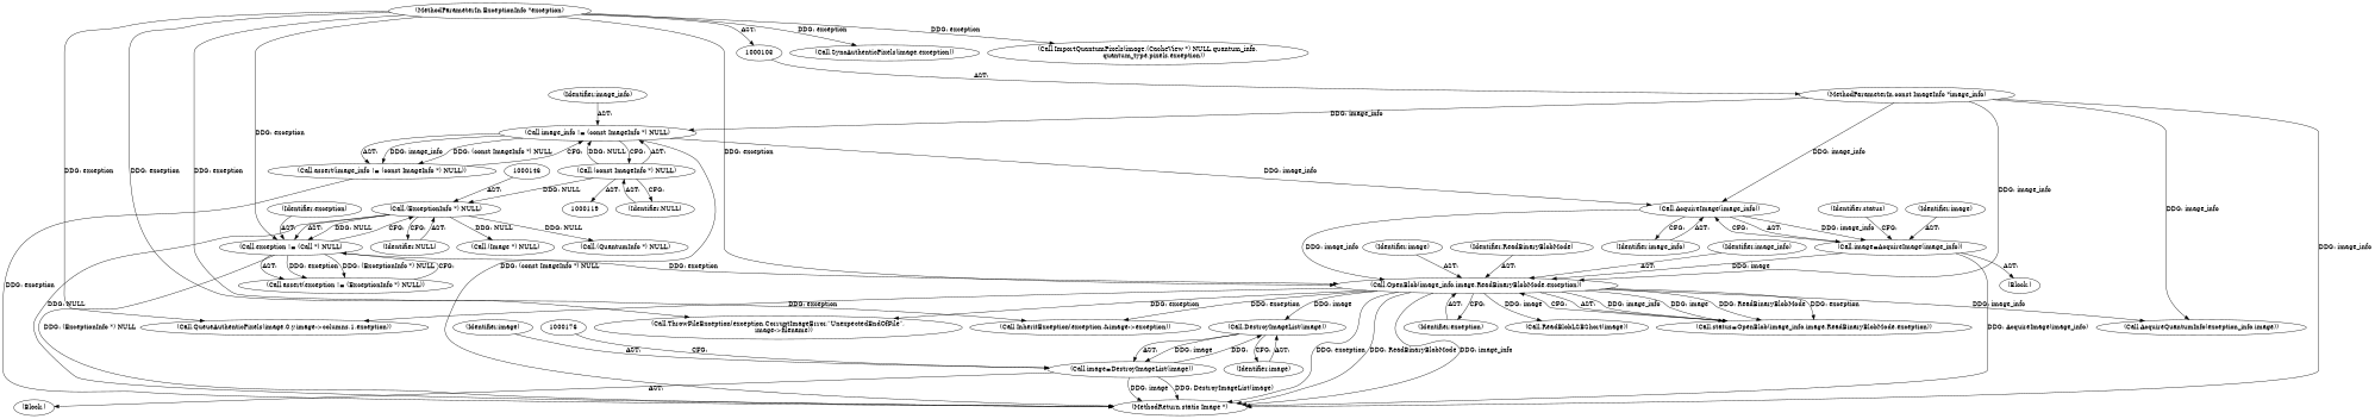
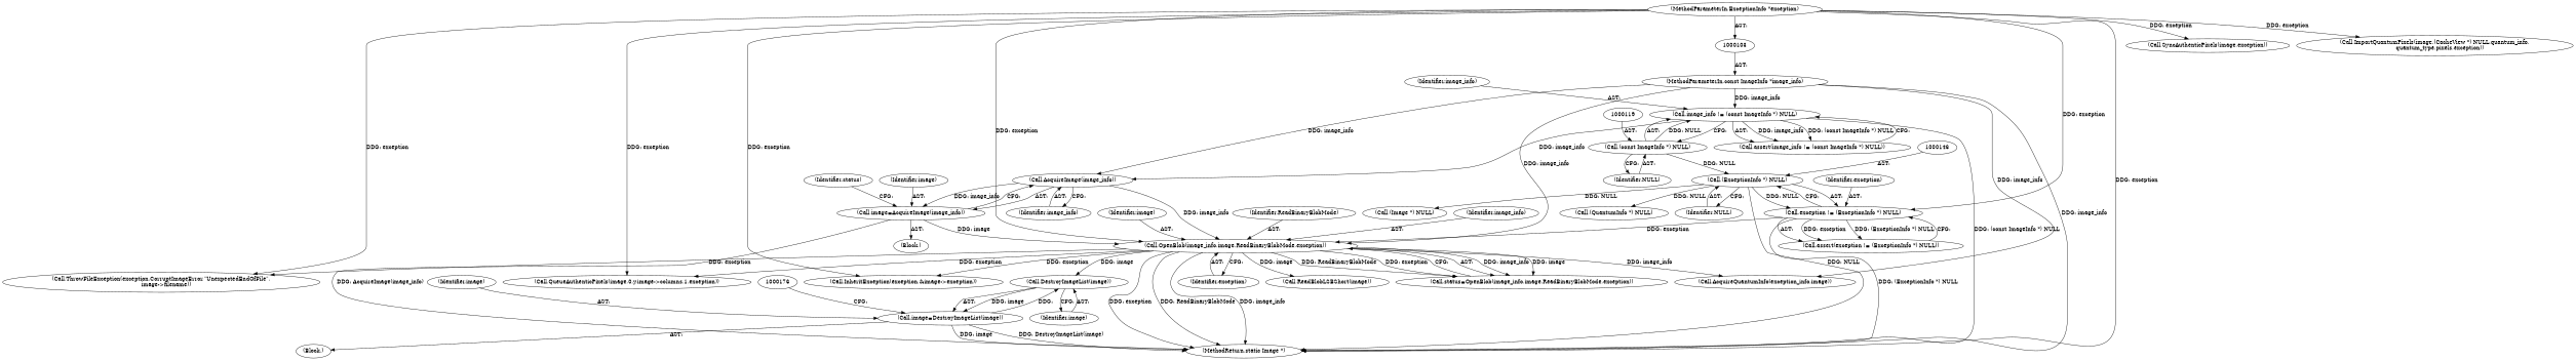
  digraph {
    n1 [label="(Call,DestroyImageList(image))"]
    n2 [label="(Call,image=DestroyImageList(image))"]
    n3 [label="(Identifier,image)"]
    n4 [label="(MethodReturn,static Image *)"]
    n5 [label="(Block,)"]
    n6 [label="(Call,OpenBlob(image_info,image,ReadBinaryBlobMode,exception))"]
    n7 [label="(Call,InheritException(exception,&image->exception))"]
    n8 [label="(Identifier,exception)"]
    n9 [label="(Call,AcquireQuantumInfo(exception_info,image))"]
    n10 [label="(Call,ReadBlobLSBShort(image))"]
    n11 [label="(Call,status=OpenBlob(image_info,image,ReadBinaryBlobMode,exception))"]
    n12 [label="(Call,QueueAuthenticPixels(image,0,y,image->columns,1,exception))"]
    n13 [label="(Call,ThrowFileException(exception,CorruptImageError,\"UnexpectedEndOfFile\",\n      image->filename))"]
    n14 [label="(Call,AcquireImage(image_info))"]
    n15 [label="(Call,image=AcquireImage(image_info))"]
    n16 [label="(Identifier,image_info)"]
    n17 [label="(Block,)"]
    n18 [label="(Call,image_info != (const ImageInfo *) NULL)"]
    n19 [label="(Call,(const ImageInfo *) NULL)"]
    n20 [label="(Call,assert(image_info != (const ImageInfo *) NULL))"]
    n21 [label="(Call,(ExceptionInfo *) NULL)"]
    n22 [label="(Identifier,NULL)"]
    n23 [label="(MethodParameterIn,const ImageInfo *image_info)"]
    1000103
-   n25 [label="(Call,exception != (Call *) NULL)"]
+   n25 [label="(Call,exception != (ExceptionInfo *) NULL)"]
    n26 [label="(Call,(QuantumInfo *) NULL)"]
    n27 [label="(Identifier,NULL)"]
    n28 [label="(Call,(Image *) NULL)"]
    n29 [label="(Call,assert(exception != (ExceptionInfo *) NULL))"]
    n30 [label="(MethodParameterIn,ExceptionInfo *exception)"]
    n31 [label="(Call,SyncAuthenticPixels(image,exception))"]
    n32 [label="(Call,ImportQuantumPixels(image,(CacheView *) NULL,quantum_info,\n      quantum_type,pixels,exception))"]
    n33 [label="(Identifier,image)"]
    n34 [label="(Identifier,image)"]
    n35 [label="(Identifier,status)"]
    n36 [label="(Identifier,ReadBinaryBlobMode)"]
    n37 [label="(Identifier,image_info)"]
    n38 [label="(Identifier,image)"]
    n39 [label="(Identifier,image_info)"]
    n40 [label="(Identifier,exception)"]
    1000119
    1000146
    1000176
    n1 -> n2 [label="AST: "]
    n1 -> n2 [label="DDG: image"]
    n1 -> n3 [label="CFG: "]
    n2 -> n1 [label="DDG: "]
    n2 -> n4 [label="DDG: DestroyImageList(image)"]
    n2 -> n4 [label="DDG: image"]
    n2 -> n5 [label="AST: "]
    n3 -> n1 [label="AST: "]
    n6 -> n1 [label="DDG: image"]
    n6 -> n4 [label="DDG: exception"]
    n6 -> n4 [label="DDG: ReadBinaryBlobMode"]
    n6 -> n4 [label="DDG: image_info"]
    n6 -> n7 [label="DDG: exception"]
    n6 -> n8 [label="CFG: "]
    n6 -> n9 [label="DDG: image_info"]
    n6 -> n10 [label="DDG: image"]
    n6 -> n11 [label="AST: "]
    n6 -> n11 [label="DDG: image_info"]
    n6 -> n11 [label="DDG: image"]
    n6 -> n11 [label="DDG: ReadBinaryBlobMode"]
    n6 -> n11 [label="DDG: exception"]
    n6 -> n12 [label="DDG: exception"]
    n6 -> n13 [label="DDG: exception"]
    n8 -> n6 [label="AST: "]
    n11 -> n6 [label="CFG: "]
    n14 -> n6 [label="DDG: image_info"]
    n14 -> n15 [label="AST: "]
    n14 -> n15 [label="DDG: image_info"]
    n14 -> n16 [label="CFG: "]
    n15 -> n4 [label="DDG: AcquireImage(image_info)"]
    n15 -> n6 [label="DDG: image"]
    n15 -> n14 [label="CFG: "]
    n15 -> n17 [label="AST: "]
    n16 -> n14 [label="AST: "]
    n18 -> n4 [label="DDG: (const ImageInfo *) NULL"]
    n18 -> n14 [label="DDG: image_info"]
    n18 -> n19 [label="CFG: "]
    n18 -> n20 [label="AST: "]
    n18 -> n20 [label="DDG: image_info"]
    n18 -> n20 [label="DDG: (const ImageInfo *) NULL"]
    n19 -> n18 [label="AST: "]
    n19 -> n18 [label="DDG: NULL"]
    n19 -> n21 [label="DDG: NULL"]
    n19 -> n22 [label="CFG: "]
    n20 -> n18 [label="CFG: "]
    n21 -> n4 [label="DDG: NULL"]
    n21 -> n25 [label="AST: "]
    n21 -> n25 [label="DDG: NULL"]
    n21 -> n26 [label="DDG: NULL"]
    n21 -> n27 [label="CFG: "]
    n21 -> n28 [label="DDG: NULL"]
    n22 -> n19 [label="AST: "]
    n23 -> n4 [label="DDG: image_info"]
    n23 -> n6 [label="DDG: image_info"]
    n23 -> n9 [label="DDG: image_info"]
    n23 -> n14 [label="DDG: image_info"]
    n23 -> n18 [label="DDG: image_info"]
    1000103 -> n23 [label="AST: "]
    n25 -> n4 [label="DDG: (ExceptionInfo *) NULL"]
    n25 -> n6 [label="DDG: exception"]
    n25 -> n21 [label="CFG: "]
    n25 -> n29 [label="AST: "]
    n25 -> n29 [label="DDG: exception"]
    n25 -> n29 [label="DDG: (ExceptionInfo *) NULL"]
    n27 -> n21 [label="AST: "]
    n29 -> n25 [label="CFG: "]
-   n20 -> n4 [label="DDG: exception"]
+   n30 -> n4 [label="DDG: exception"]
    n30 -> n6 [label="DDG: exception"]
    n30 -> n7 [label="DDG: exception"]
    n30 -> n12 [label="DDG: exception"]
    n30 -> n13 [label="DDG: exception"]
    n30 -> 1000103 [label="AST: "]
    n30 -> n25 [label="DDG: exception"]
    n30 -> n31 [label="DDG: exception"]
    n30 -> n32 [label="DDG: exception"]
    n33 -> n2 [label="AST: "]
    n34 -> n6 [label="AST: "]
    n35 -> n15 [label="CFG: "]
    n36 -> n6 [label="AST: "]
    n37 -> n6 [label="AST: "]
    n38 -> n15 [label="AST: "]
    n39 -> n18 [label="AST: "]
    n40 -> n25 [label="AST: "]
-   n19 -> 1000119 [label="AST: "]
+   1000119 -> n19 [label="AST: "]
    1000146 -> n21 [label="AST: "]
    1000176 -> n2 [label="CFG: "]
  }
